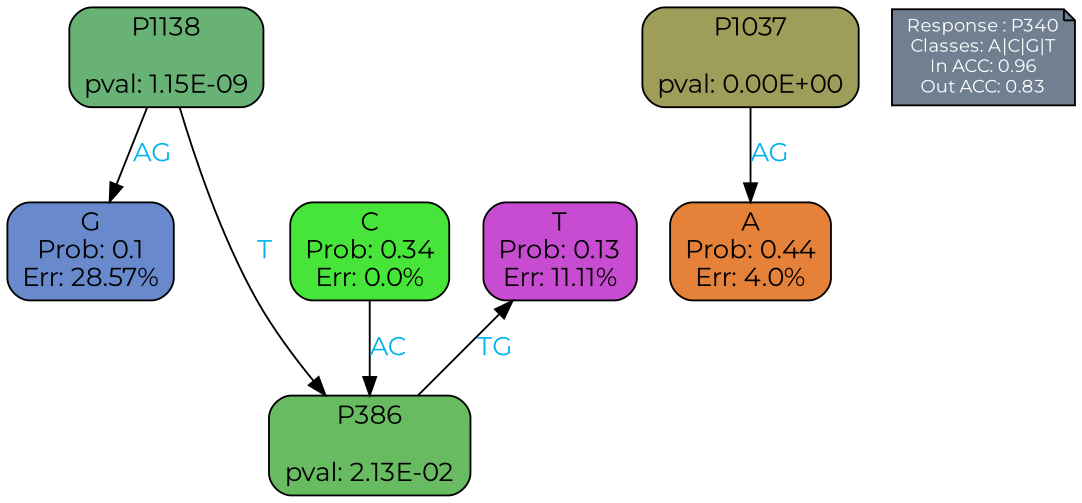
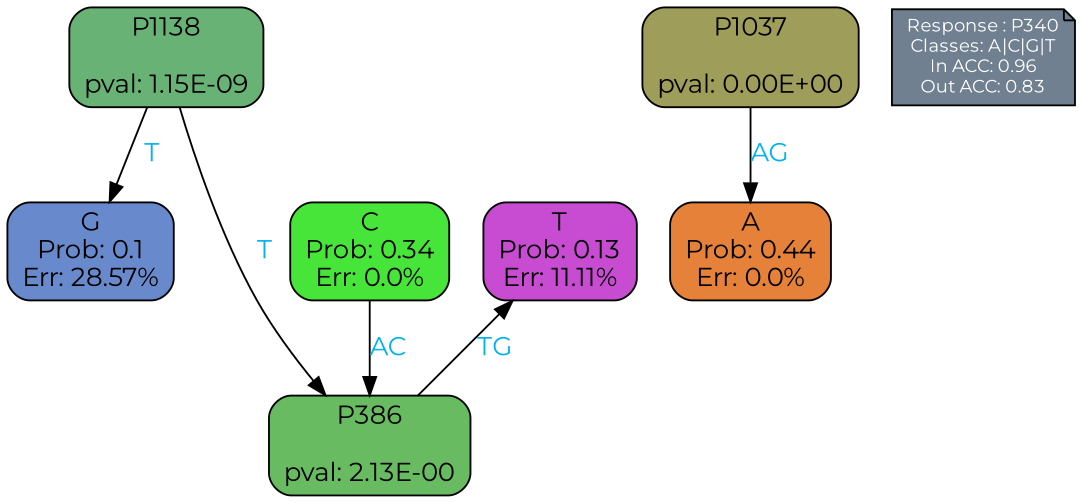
  digraph {
    fontname=Montserrat
    ranksep=equally
    splines=polylines
    node [color=black fontname=Montserrat shape=box style="filled, rounded"]
    edge [fontcolor=deepskyblue2 fontname=Montserrat]
    n1 [fillcolor="#688acc" label="G\nProb: 0.1\nErr: 28.57%"]
    n2 [fillcolor="#47e539" label="C\nProb: 0.34\nErr: 0.0%"]
    n3 [fillcolor="#c74cd1" label="T\nProb: 0.13\nErr: 11.11%"]
-   n4 [fillcolor="#e58139" label="A\nProb: 0.44\nErr: 4.0%"]
+   n4 [fillcolor="#e58139" label="A\nProb: 0.44\nErr: 0.0%"]
    n5 [align=left fillcolor=slategray fontcolor=white fontsize=10 label="Response : P340\nClasses: A|C|G|T\nIn ACC: 0.96\nOut ACC: 0.83\n" shape=note style=filled]
    n6 [fillcolor="#9f9d5a" label="P1037\n\npval: 0.00E+00"]
-   n7 [fillcolor="#69bb62" label="P386\n\npval: 2.13E-02"]
+   n7 [fillcolor="#69bb62" label="P386\n\npval: 2.13E-00"]
    n8 [fillcolor="#69b275" label="P1138\n\npval: 1.15E-09"]
    subgraph sub_1 {
      rank=same
      n1
      n2
      n3
      n4
    }
    subgraph sub_2 {
      rank=same
      n5
      n6
    }
    n2 -> n7 [label=AC]
    n6 -> n4 [label=AG]
    n7 -> n3 [label=TG]
-   n8 -> n1 [label=AG]
+   n8 -> n1 [label=T]
    n8 -> n7 [label=T]
  }
